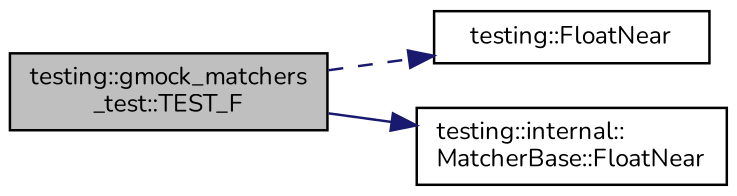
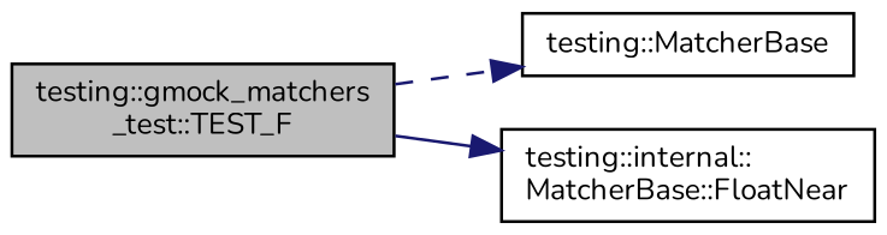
  digraph {
    fontname=Nunito
    rankdir=LR
    node [color=black fillcolor=white fontname=Nunito fontsize=10 shape=record style=filled]
    edge [color=midnightblue fontname=Nunito fontsize=10 labelfontname=Helvetica labelfontsize=10]
    n1 [fillcolor=grey75 fontcolor=black height=0.2 label="testing::gmock_matchers\l_test::TEST_F" width=0.4]
-   n2 [height=0.2 label="testing::FloatNear" width=0.4]
+   n2 [height=0.2 label="testing::MatcherBase" width=0.4]
    n3 [height=0.2 label="testing::internal::\lMatcherBase::FloatNear" width=0.4]
    n1 -> n2 [style=dashed]
    n1 -> n3 [style=solid]
  }
